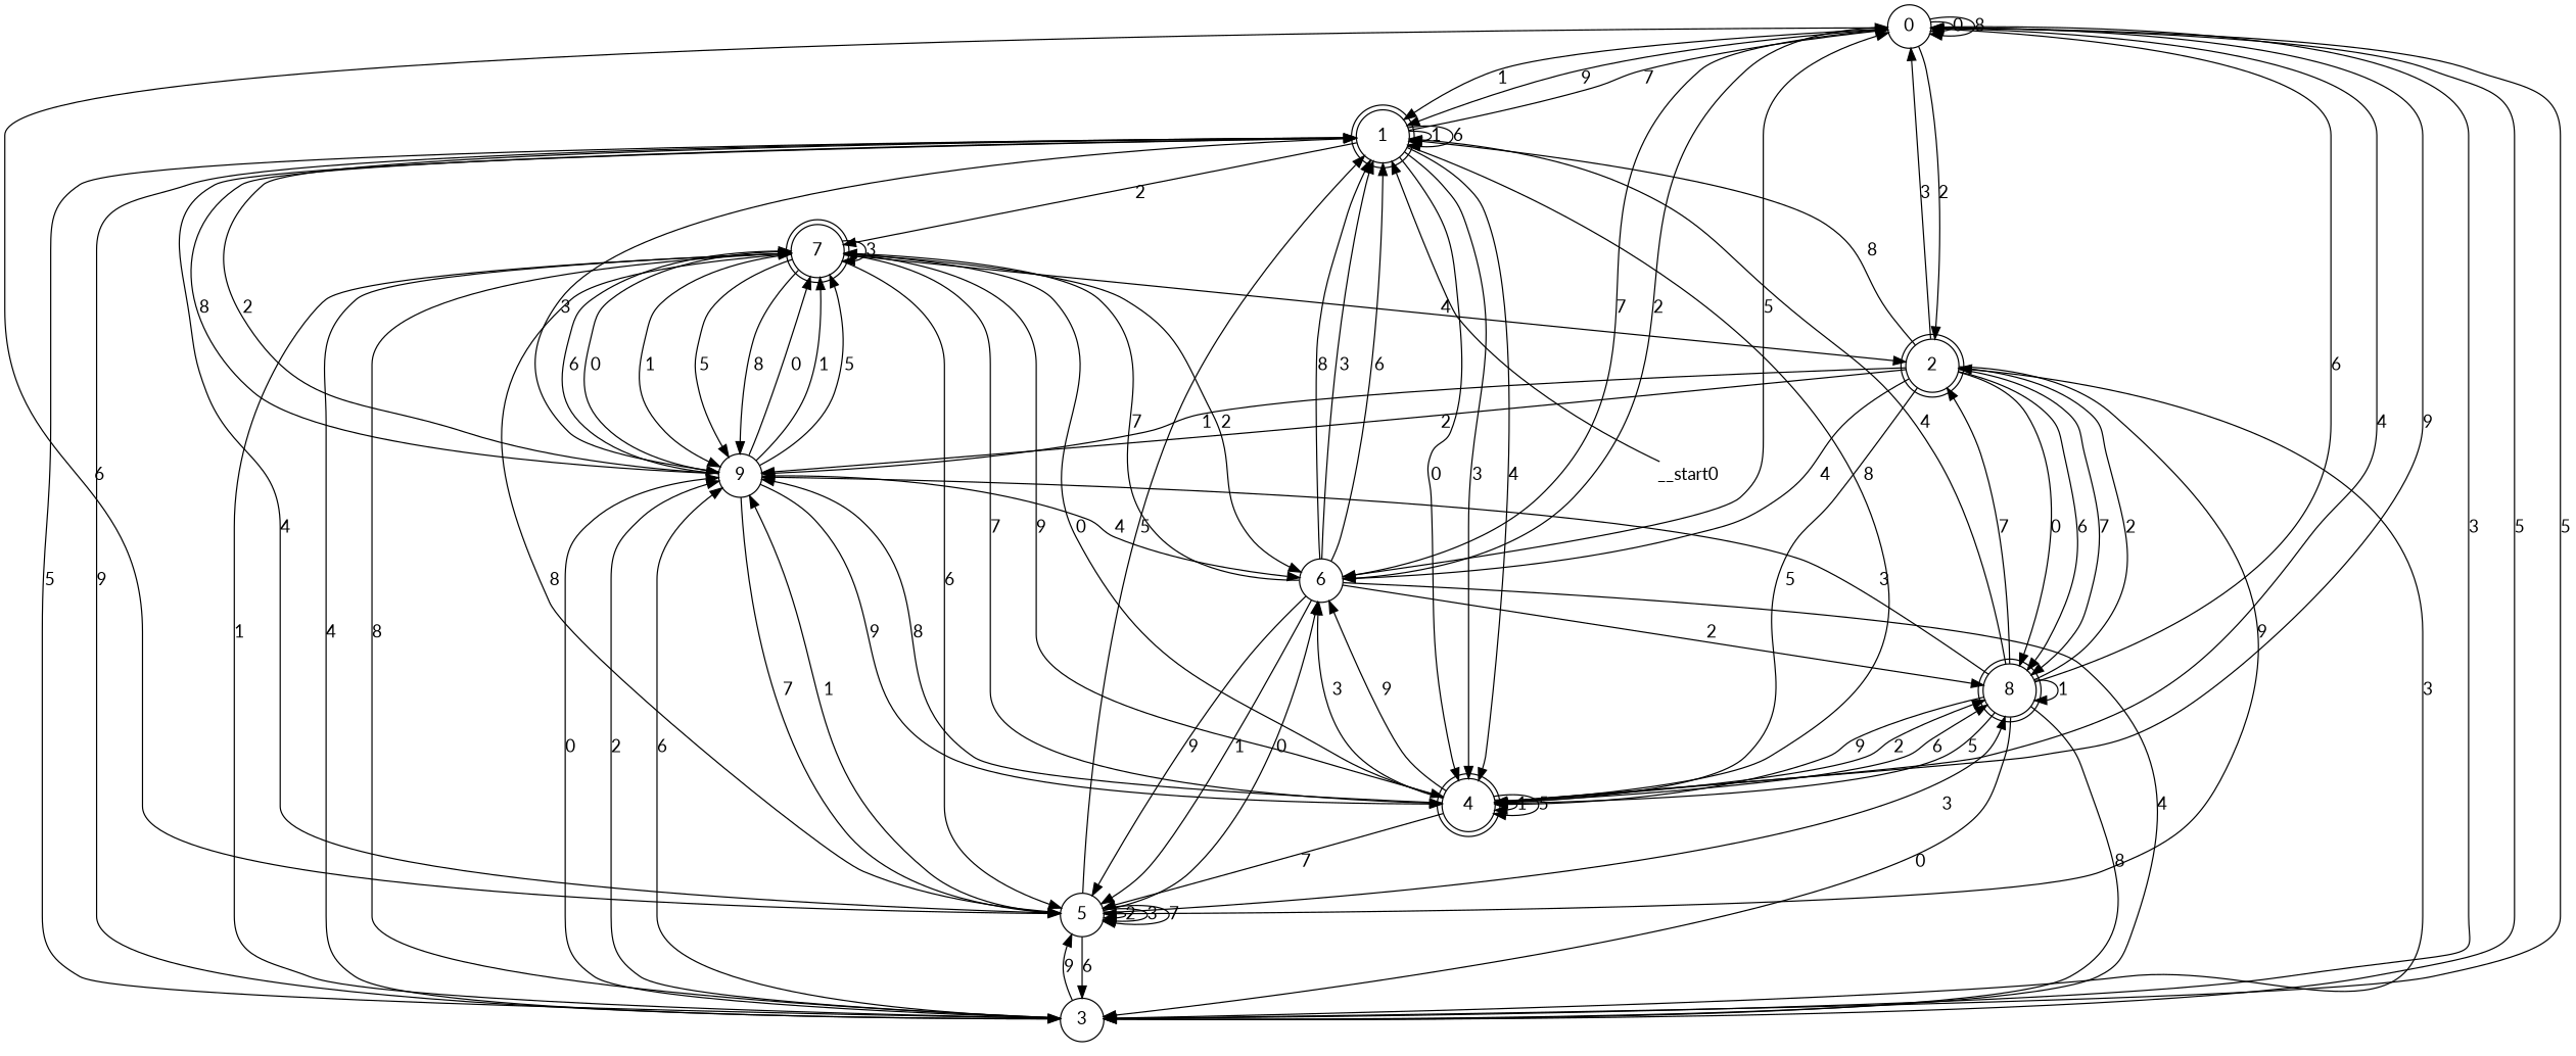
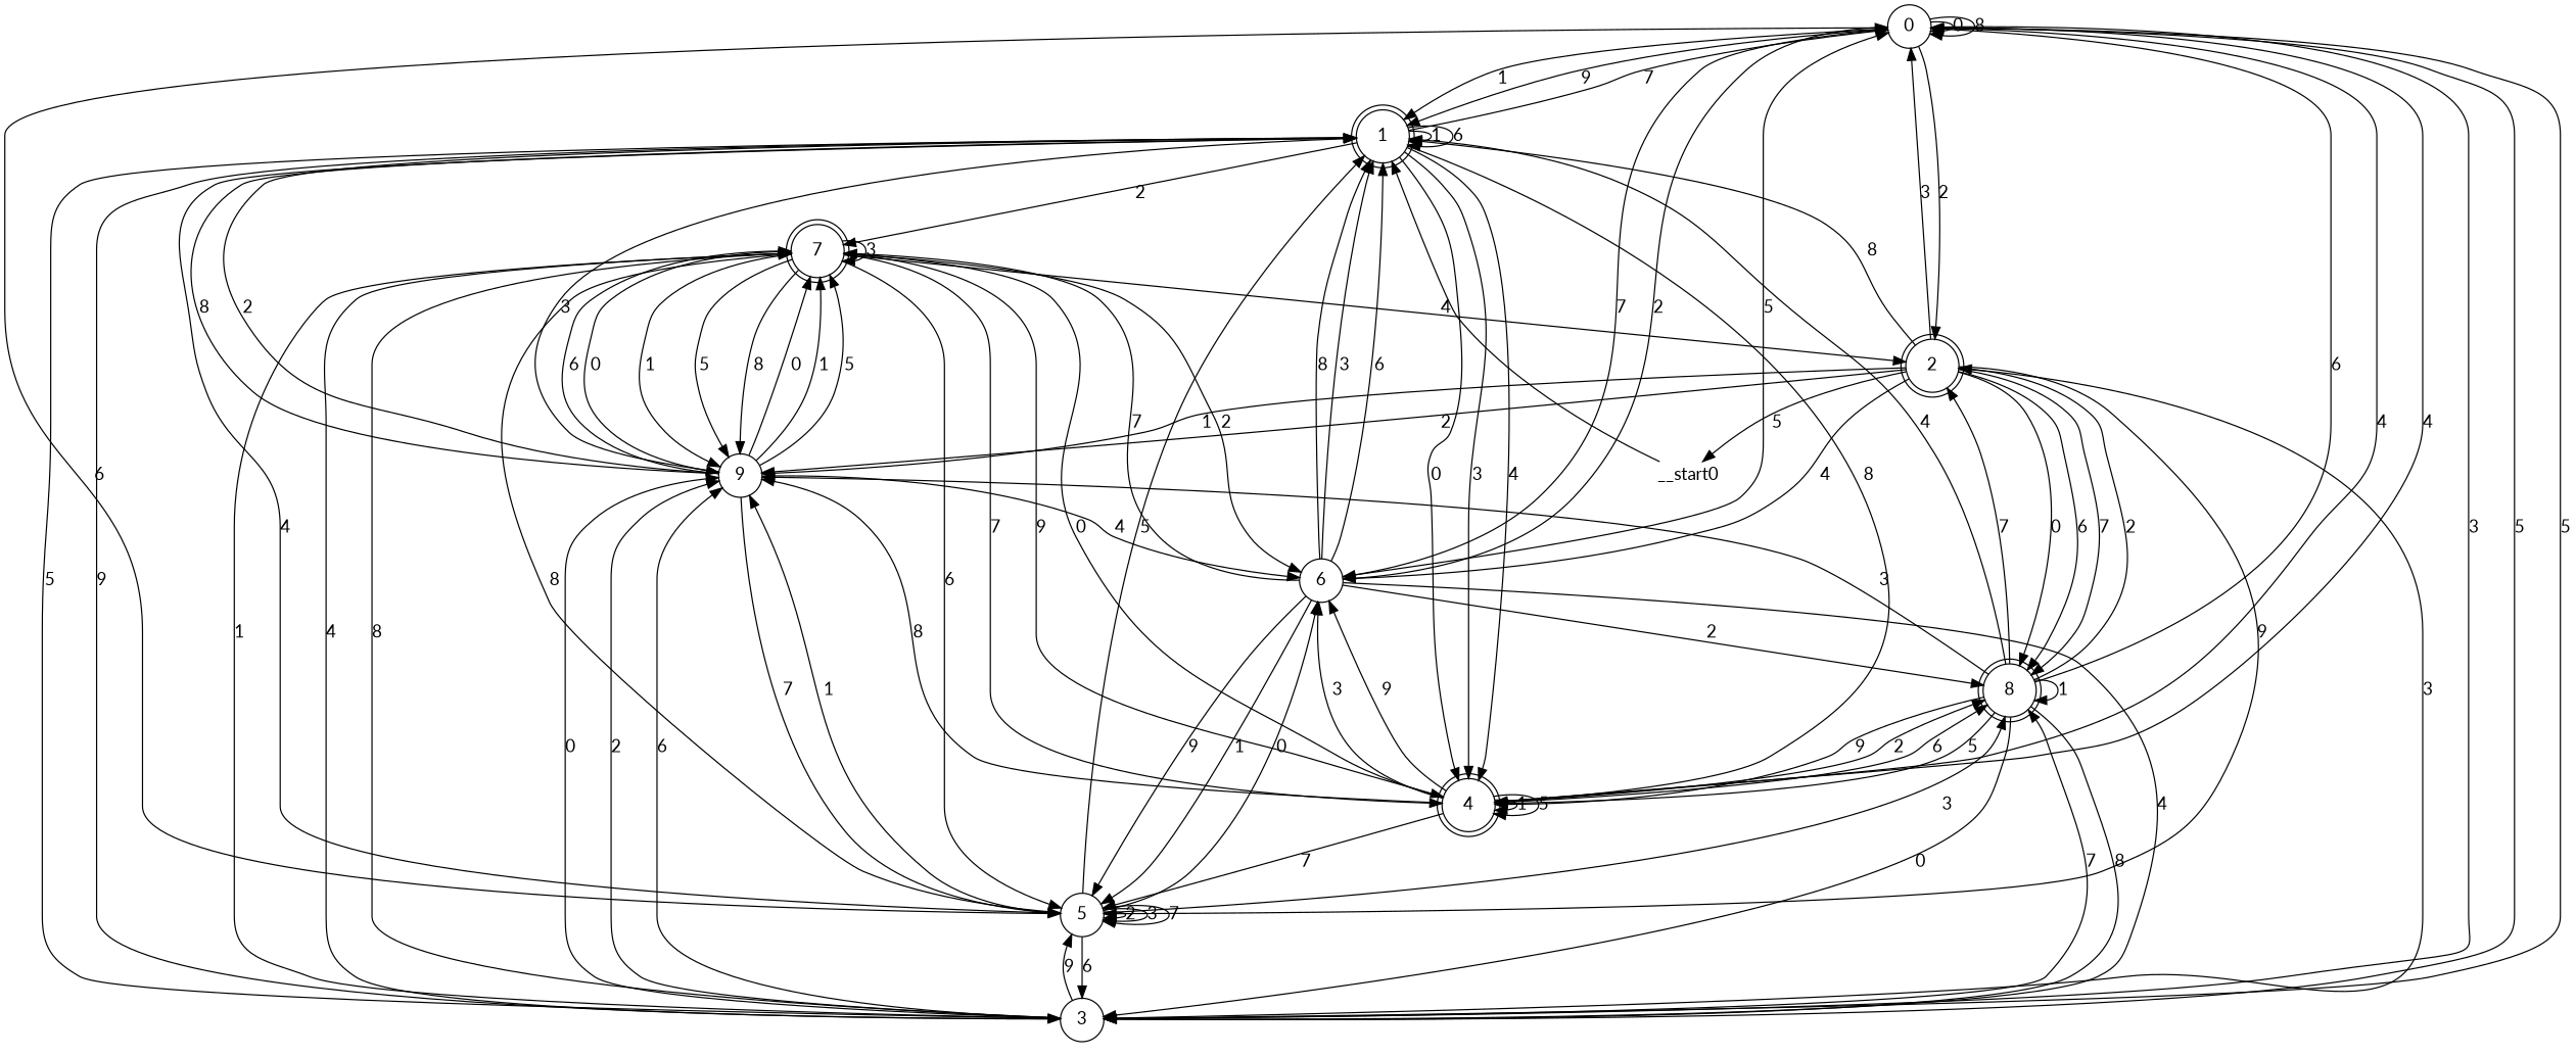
  digraph {
    fontname=Lato
    node [fontname=Lato shape=circle]
    edge [fontname=Lato]
    n1 [label=0]
    n2 [label=1 shape=doublecircle]
    n3 [label=2 shape=doublecircle]
    n4 [label=3]
    n5 [label=4 shape=doublecircle]
    n6 [label=5]
    n7 [label=6]
    n8 [label=7 shape=doublecircle]
    n9 [label=8 shape=doublecircle]
    n10 [label=9]
    __start0 [height=0 shape=none width=0]
    n1 -> n1 [label=0]
    n1 -> n1 [label=8]
    n1 -> n2 [label=1]
    n1 -> n2 [label=9]
    n1 -> n3 [label=2]
    n1 -> n4 [label=3]
    n1 -> n4 [label=5]
    n1 -> n5 [label=4]
    n1 -> n6 [label=6]
    n1 -> n7 [label=7]
    n2 -> n1 [label=7]
    n2 -> n2 [label=1]
    n2 -> n2 [label=6]
    n2 -> n4 [label=5]
    n2 -> n4 [label=9]
    n2 -> n5 [label=0]
    n2 -> n5 [label=3]
    n2 -> n5 [label=4]
    n2 -> n5 [label=8]
    n2 -> n8 [label=2]
    n3 -> n1 [label=3]
    n3 -> n2 [label=8]
-   n3 -> n5 [label=5]
+   n3 -> __start0 [label=5]
    n3 -> n6 [label=9]
    n3 -> n7 [label=4]
    n3 -> n9 [label=0]
    n3 -> n9 [label=6]
    n3 -> n9 [label=7]
    n3 -> n10 [label=1]
    n3 -> n10 [label=2]
    n4 -> n1 [label=5]
    n4 -> n3 [label=3]
    n4 -> n6 [label=9]
    n4 -> n8 [label=1]
    n4 -> n8 [label=4]
    n4 -> n8 [label=8]
+   n4 -> n9 [label=7]
    n4 -> n10 [label=0]
    n4 -> n10 [label=2]
    n4 -> n10 [label=6]
-   n5 -> n1 [label=9]
+   n5 -> n1 [label=4]
    n5 -> n5 [label=1]
    n5 -> n5 [label=5]
    n5 -> n6 [label=7]
    n5 -> n7 [label=3]
    n5 -> n7 [label=9]
    n5 -> n8 [label=0]
    n5 -> n9 [label=2]
    n5 -> n9 [label=6]
    n5 -> n10 [label=8]
    n6 -> n2 [label=4]
    n6 -> n2 [label=5]
    n6 -> n4 [label=6]
    n6 -> n6 [label=2]
    n6 -> n6 [label=3]
    n6 -> n6 [label=7]
    n6 -> n7 [label=0]
    n6 -> n8 [label=8]
    n6 -> n9 [label=3]
    n6 -> n10 [label=1]
    n7 -> n1 [label=2]
    n7 -> n1 [label=5]
    n7 -> n2 [label=3]
    n7 -> n2 [label=6]
    n7 -> n2 [label=8]
    n7 -> n4 [label=4]
    n7 -> n6 [label=1]
    n7 -> n6 [label=9]
    n7 -> n8 [label=7]
    n7 -> n9 [label=2]
    n8 -> n3 [label=4]
    n8 -> n5 [label=7]
    n8 -> n5 [label=9]
    n8 -> n6 [label=6]
    n8 -> n7 [label=2]
    n8 -> n8 [label=3]
    n8 -> n10 [label=0]
    n8 -> n10 [label=1]
    n8 -> n10 [label=5]
    n8 -> n10 [label=8]
    n9 -> n1 [label=6]
    n9 -> n2 [label=4]
    n9 -> n3 [label=2]
    n9 -> n3 [label=7]
    n9 -> n4 [label=0]
    n9 -> n4 [label=8]
    n9 -> n5 [label=5]
    n9 -> n5 [label=9]
    n9 -> n9 [label=1]
    n9 -> n10 [label=3]
    n10 -> n2 [label=2]
    n10 -> n2 [label=3]
    n10 -> n2 [label=8]
-   n10 -> n5 [label=9]
    n10 -> n6 [label=7]
    n10 -> n7 [label=4]
    n10 -> n8 [label=0]
    n10 -> n8 [label=1]
    n10 -> n8 [label=5]
    n10 -> n8 [label=6]
    __start0 -> n2
  }
